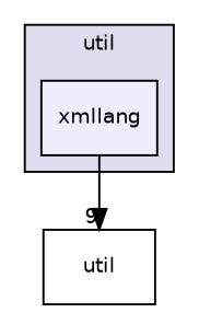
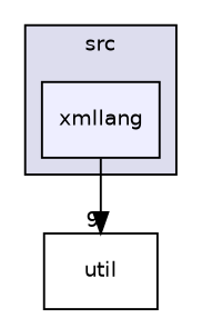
  digraph {
    compound=true
    node [fontname=Helvetica fontsize=10 shape=box]
    n1 [fillcolor="#eeeeff" label=xmllang pencolor=black style=filled]
    n2 [label=util]
    subgraph cluster_1 {
      bgcolor="#ddddee"
      fontname=Helvetica
      fontsize=10
-     label=util
+     label=src
      pencolor=black
      n1
    }
    n1 -> n2 [headlabel=9 labeldistance=1.5 labelfontname=Helvetica labelfontsize=10]
  }
